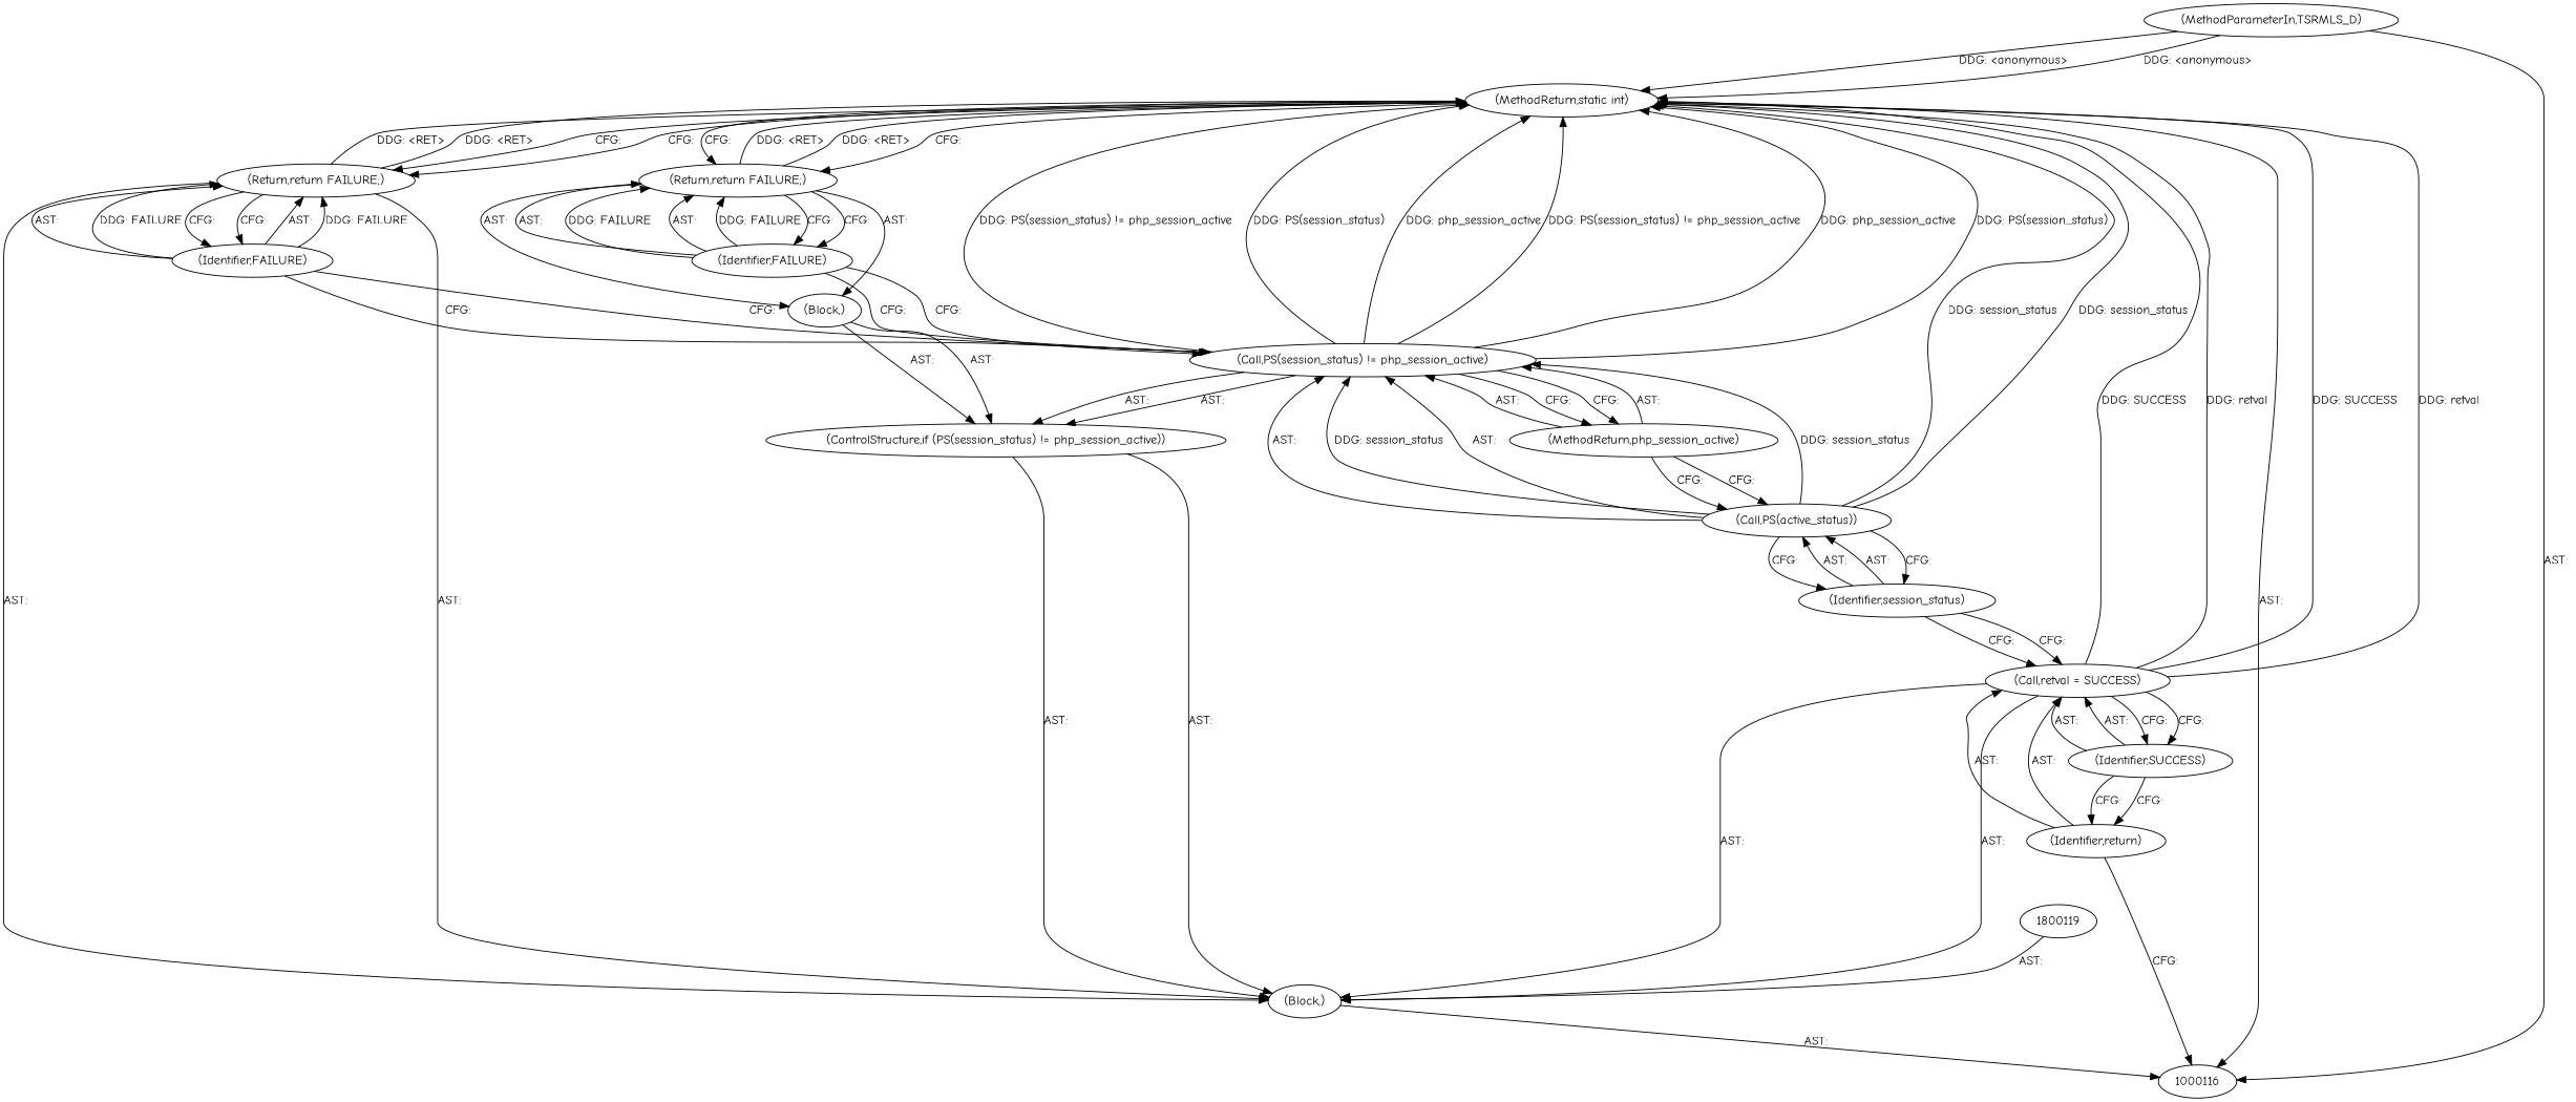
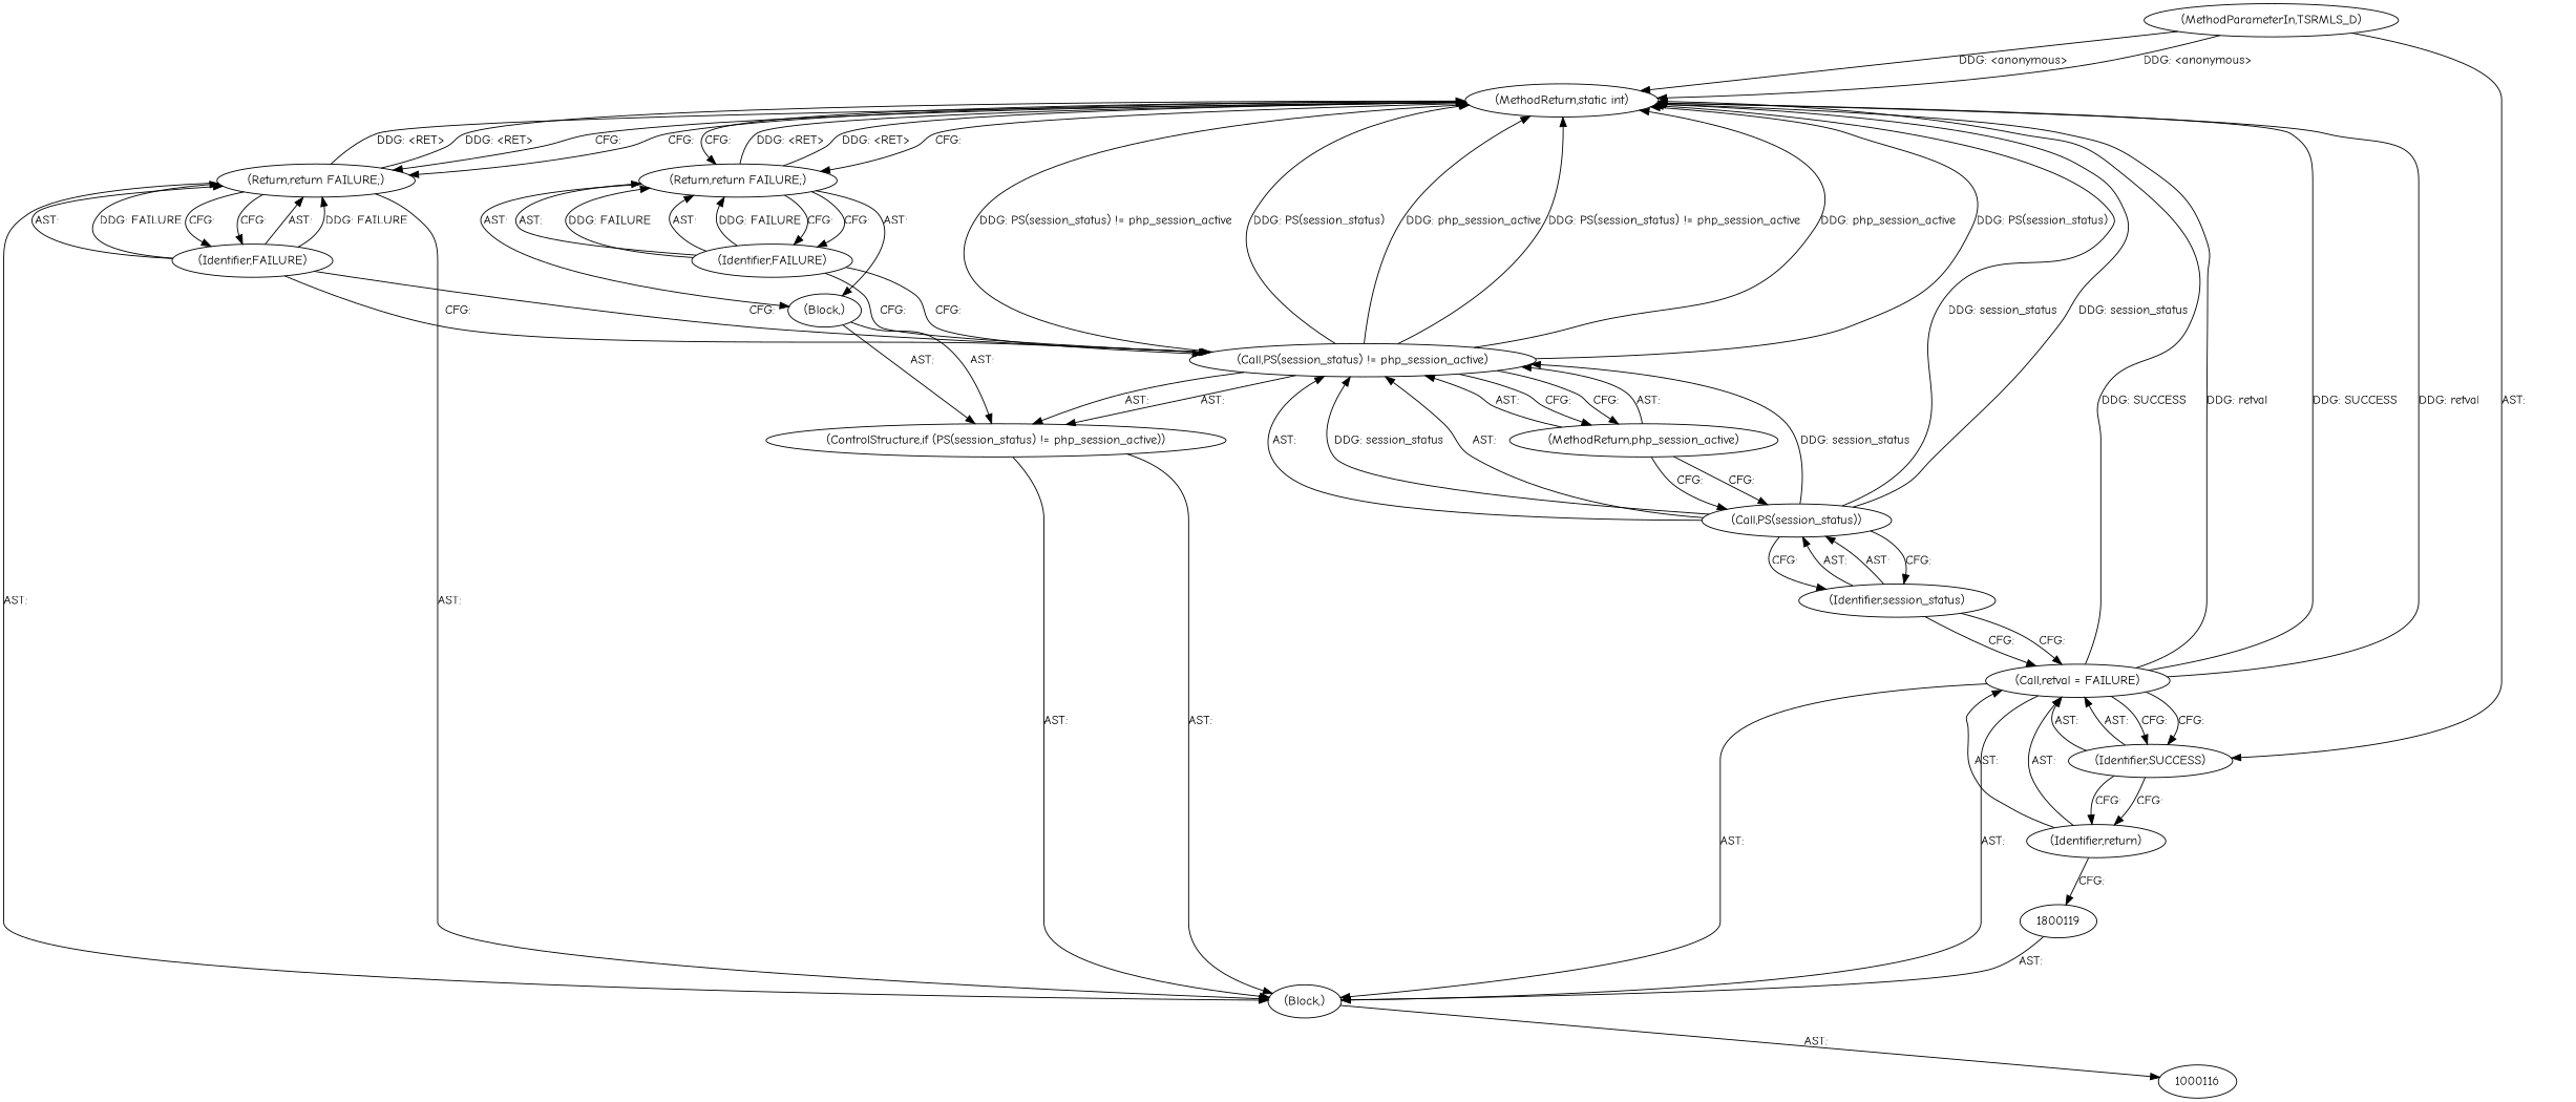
  digraph {
    fontname="Comic Neue"
    node [fontname="Comic Neue"]
    edge [fontname="Comic Neue"]
    n1 [label="(MethodReturn,static int)"]
    n2 [label="(Return,return FAILURE;)"]
    n3 [label="(Return,return FAILURE;)"]
    1000116
    n5 [label="(Block,)"]
    n6 [label="(Identifier,FAILURE)"]
    n7 [label="(Block,)"]
    n8 [label="(Identifier,FAILURE)"]
    n9 [label="(MethodParameterIn,TSRMLS_D)"]
    n10 [label="(Identifier,SUCCESS)"]
-   n11 [label="(Call,retval = SUCCESS)"]
+   n11 [label="(Call,retval = FAILURE)"]
    n12 [label="(Identifier,return)"]
    n13 [label="(ControlStructure,if (PS(session_status) != php_session_active))"]
    n14 [label="(MethodReturn,php_session_active)"]
    n15 [label="(Call,PS(session_status) != php_session_active)"]
-   n16 [label="(Call,PS(active_status))"]
+   n16 [label="(Call,PS(session_status))"]
    n17 [label="(Identifier,session_status)"]
    n18 [label=1800119]
    n1 -> n2 [label="CFG: "]
    n1 -> n2 [label="CFG: "]
    n1 -> n3 [label="CFG: "]
    n1 -> n3 [label="CFG: "]
-   n1 -> 1000116 [label="AST: "]
    n2 -> n1 [label="DDG: <RET>"]
    n2 -> n1 [label="DDG: <RET>"]
    n2 -> n5 [label="AST: "]
    n2 -> n5 [label="AST: "]
    n2 -> n6 [label="CFG: "]
    n2 -> n6 [label="CFG: "]
    n3 -> n1 [label="DDG: <RET>"]
    n3 -> n1 [label="DDG: <RET>"]
    n3 -> n7 [label="AST: "]
    n3 -> n7 [label="AST: "]
    n3 -> n8 [label="CFG: "]
    n3 -> n8 [label="CFG: "]
    n5 -> n13 [label="AST: "]
    n5 -> n13 [label="AST: "]
    n6 -> n2 [label="AST: "]
    n6 -> n2 [label="DDG: FAILURE"]
    n6 -> n2 [label="AST: "]
    n6 -> n2 [label="DDG: FAILURE"]
    n6 -> n15 [label="CFG: "]
    n6 -> n15 [label="CFG: "]
    n7 -> 1000116 [label="AST: "]
    n8 -> n3 [label="AST: "]
    n8 -> n3 [label="DDG: FAILURE"]
    n8 -> n3 [label="AST: "]
    n8 -> n3 [label="DDG: FAILURE"]
    n8 -> n15 [label="CFG: "]
    n8 -> n15 [label="CFG: "]
    n9 -> n1 [label="DDG: <anonymous>"]
    n9 -> n1 [label="DDG: <anonymous>"]
-   n9 -> 1000116 [label="AST: "]
+   n9 -> n10 [label="AST: "]
    n10 -> n11 [label="AST: "]
    n10 -> n11 [label="AST: "]
    n10 -> n12 [label="CFG: "]
    n10 -> n12 [label="CFG: "]
    n11 -> n1 [label="DDG: retval"]
    n11 -> n1 [label="DDG: SUCCESS"]
    n11 -> n1 [label="DDG: retval"]
    n11 -> n1 [label="DDG: SUCCESS"]
    n11 -> n7 [label="AST: "]
    n11 -> n7 [label="AST: "]
    n11 -> n10 [label="CFG: "]
    n11 -> n10 [label="CFG: "]
-   n12 -> 1000116 [label="CFG: "]
+   n12 -> n18 [label="CFG: "]
    n12 -> n11 [label="AST: "]
    n12 -> n11 [label="AST: "]
    n13 -> n7 [label="AST: "]
    n13 -> n7 [label="AST: "]
    n14 -> n15 [label="AST: "]
    n14 -> n15 [label="AST: "]
    n14 -> n16 [label="CFG: "]
    n14 -> n16 [label="CFG: "]
    n15 -> n1 [label="DDG: PS(session_status)"]
    n15 -> n1 [label="DDG: php_session_active"]
    n15 -> n1 [label="DDG: PS(session_status) != php_session_active"]
    n15 -> n1 [label="DDG: PS(session_status)"]
    n15 -> n1 [label="DDG: php_session_active"]
    n15 -> n1 [label="DDG: PS(session_status) != php_session_active"]
    n15 -> n13 [label="AST: "]
    n15 -> n13 [label="AST: "]
    n15 -> n14 [label="CFG: "]
    n15 -> n14 [label="CFG: "]
    n16 -> n1 [label="DDG: session_status"]
    n16 -> n1 [label="DDG: session_status"]
    n16 -> n15 [label="AST: "]
    n16 -> n15 [label="DDG: session_status"]
    n16 -> n15 [label="AST: "]
    n16 -> n15 [label="DDG: session_status"]
    n16 -> n17 [label="CFG: "]
    n16 -> n17 [label="CFG: "]
    n17 -> n11 [label="CFG: "]
    n17 -> n11 [label="CFG: "]
    n17 -> n16 [label="AST: "]
    n17 -> n16 [label="AST: "]
    n18 -> n7 [label="AST: "]
  }
